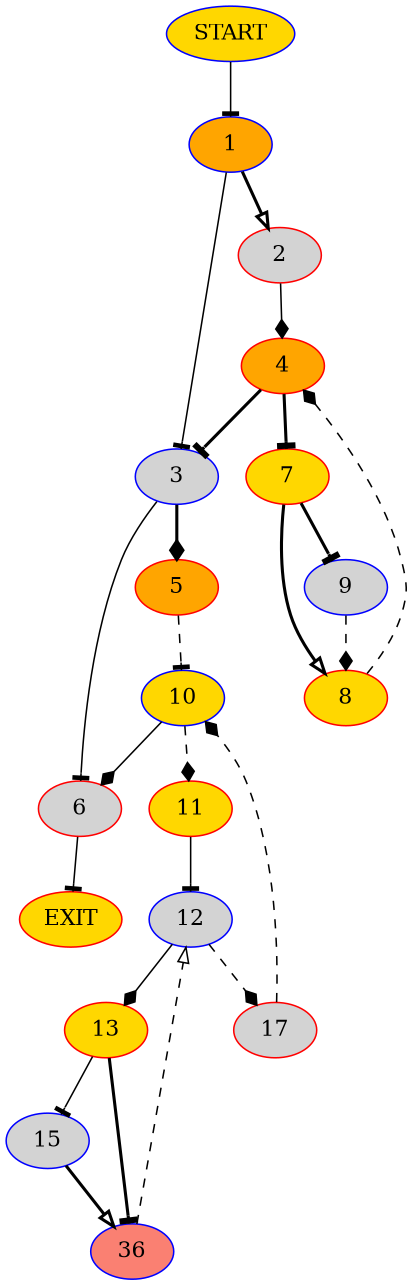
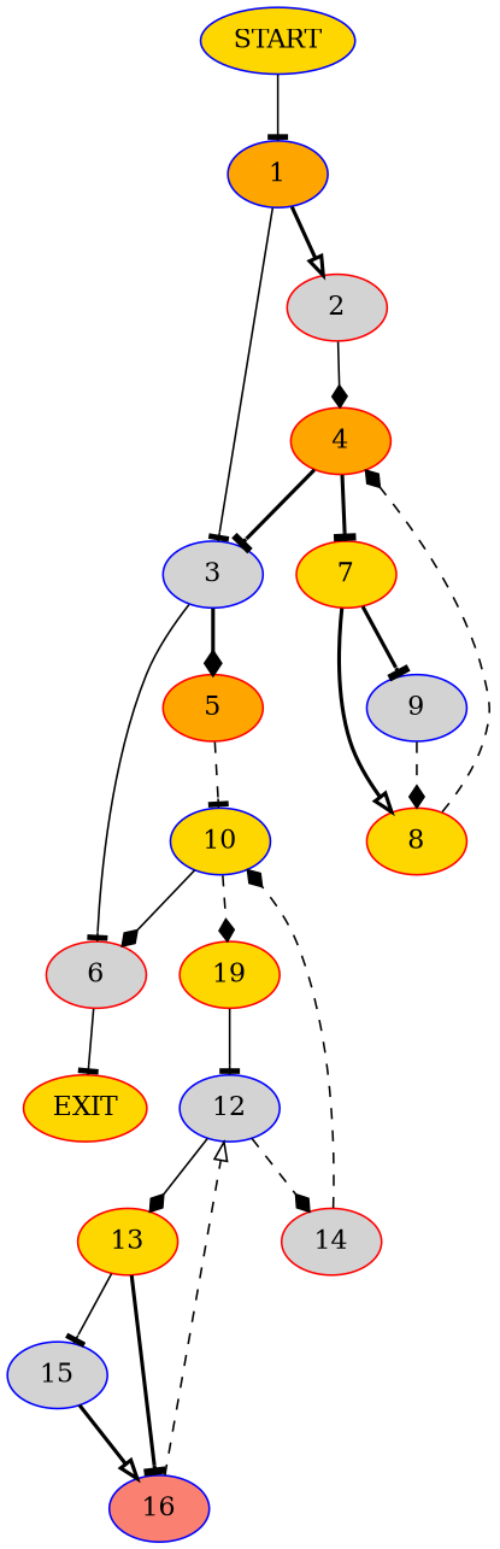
  digraph {
    node [color=red fillcolor=gold style=filled]
    edge [arrowhead=tee style=solid]
    n1 [color=blue label=START]
    1 [color=blue fillcolor=orange]
    2 [fillcolor=lightgrey]
    3 [color=blue fillcolor=lightgrey]
    n5 [label=EXIT]
    4 [fillcolor=orange]
    5 [fillcolor=orange]
    6 [fillcolor=lightgrey]
    7
    10 [color=blue]
    8
    9 [color=blue fillcolor=lightgrey]
-   11
+   11 [label=19]
    12 [color=blue fillcolor=lightgrey]
    13
-   14 [fillcolor=lightgrey label=17]
+   14 [fillcolor=lightgrey]
    15 [color=blue fillcolor=lightgrey]
-   16 [color=blue fillcolor=salmon label=36]
+   16 [color=blue fillcolor=salmon]
    n1 -> 1
    1 -> 2 [arrowhead=onormal style=bold]
    1 -> 3
    2 -> 4 [arrowhead=diamond]
    3 -> 5 [arrowhead=diamond style=bold]
    3 -> 6
    4 -> 3 [style=bold]
    4 -> 7 [style=bold]
    5 -> 10 [style=dashed]
    6 -> n5
    7 -> 8 [arrowhead=onormal style=bold]
    7 -> 9 [style=bold]
    10 -> 6 [arrowhead=diamond]
    10 -> 11 [arrowhead=diamond style=dashed]
    8 -> 4 [arrowhead=diamond style=dashed]
    9 -> 8 [arrowhead=diamond style=dashed]
    11 -> 12
    12 -> 13 [arrowhead=diamond]
    12 -> 14 [arrowhead=diamond style=dashed]
    13 -> 15
    13 -> 16 [style=bold]
    14 -> 10 [arrowhead=diamond style=dashed]
    15 -> 16 [arrowhead=onormal style=bold]
    16 -> 12 [arrowhead=onormal style=dashed]
  }
